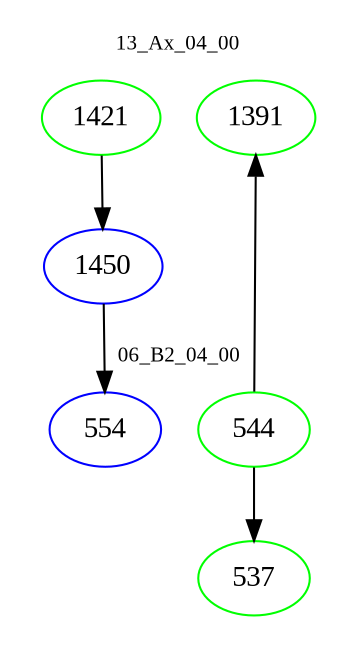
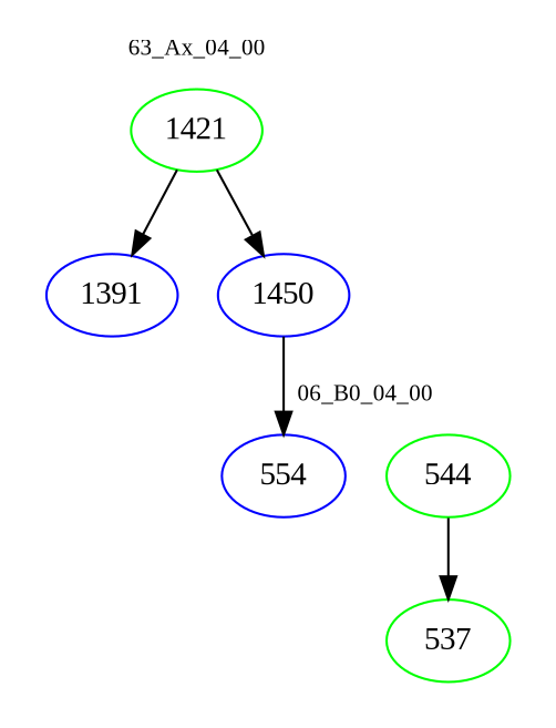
  digraph {
    fontname="Liberation Serif"
    node [color=green fontname="Liberation Serif"]
    edge [color=black fontname="Liberation Serif"]
    n1 [label=1421]
-   n2 [label=1391]
+   n2 [color=blue label=1391]
    n3 [color=blue label=1450]
    n4 [label=544]
    n5 [label=537]
    n6 [color=blue label=554]
    subgraph cluster_1 {
      color=white
      fontsize=10
-     label="13_Ax_04_00"
+     label="63_Ax_04_00"
      n1
      n2
      n3
    }
    subgraph cluster_2 {
      color=white
      fontsize=10
-     label="06_B2_04_00"
+     label="06_B0_04_00"
      n4
      n5
      n6
    }
-   n4 -> n2
+   n1 -> n2
    n1 -> n3
    n3 -> n6
    n4 -> n5
  }
